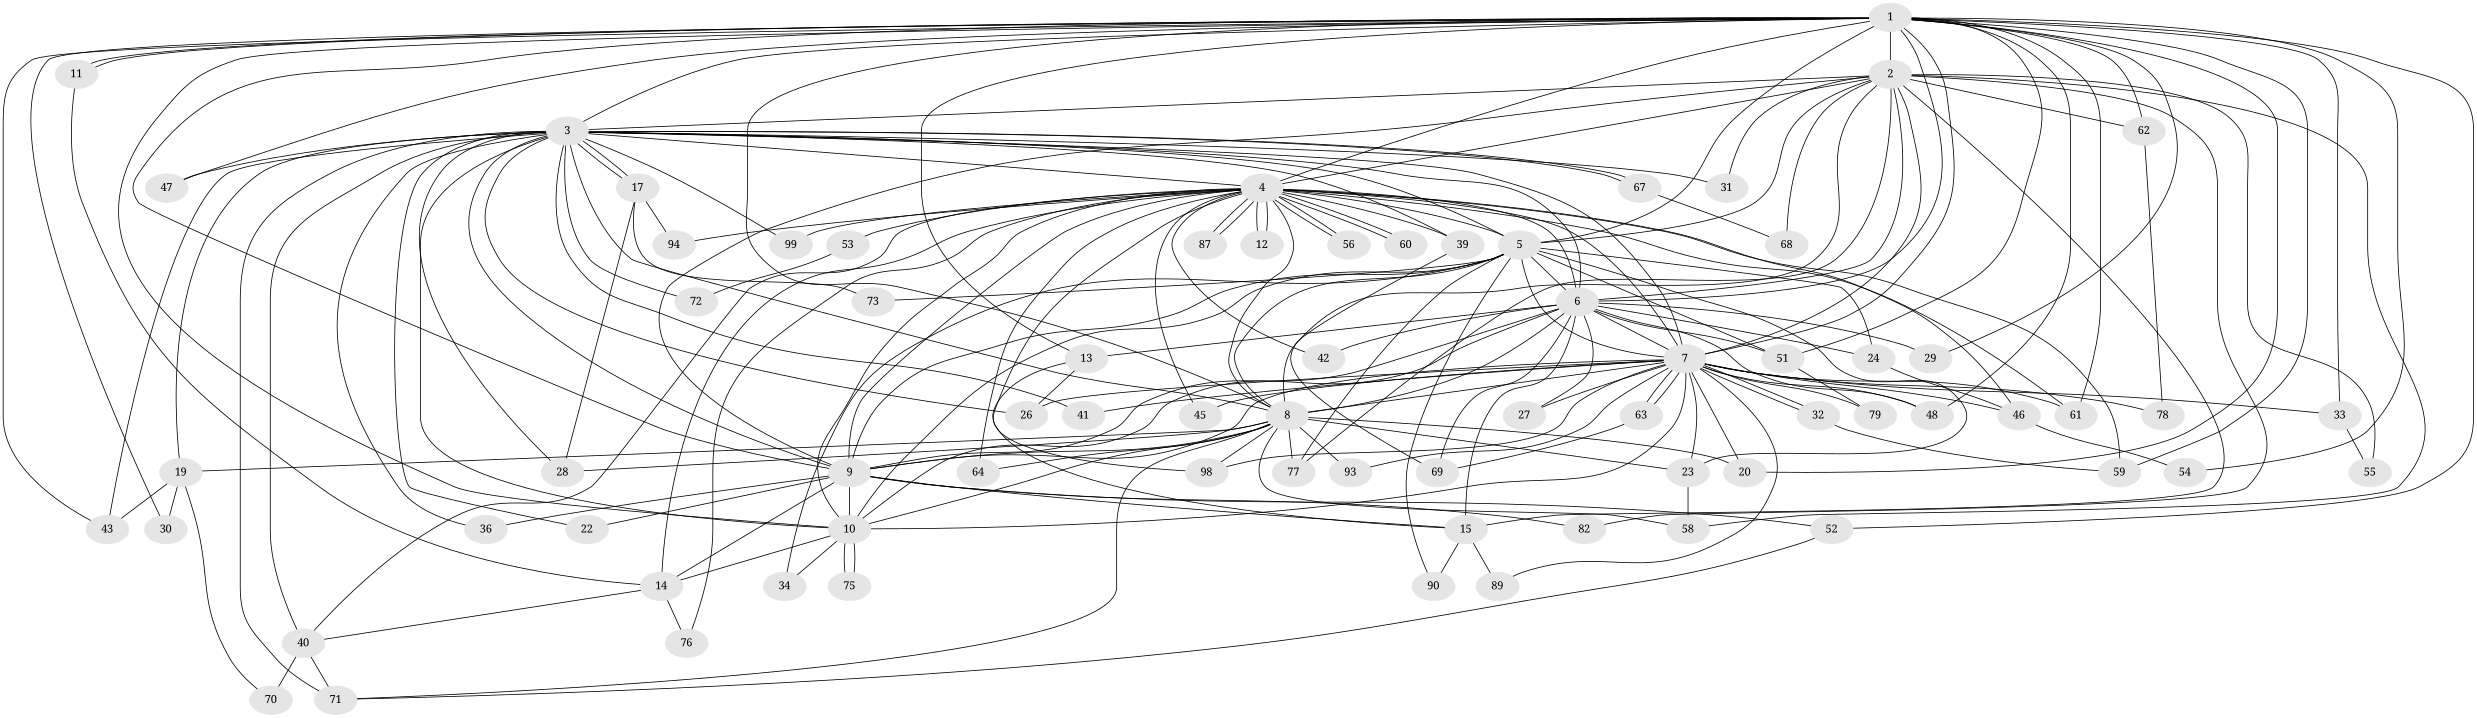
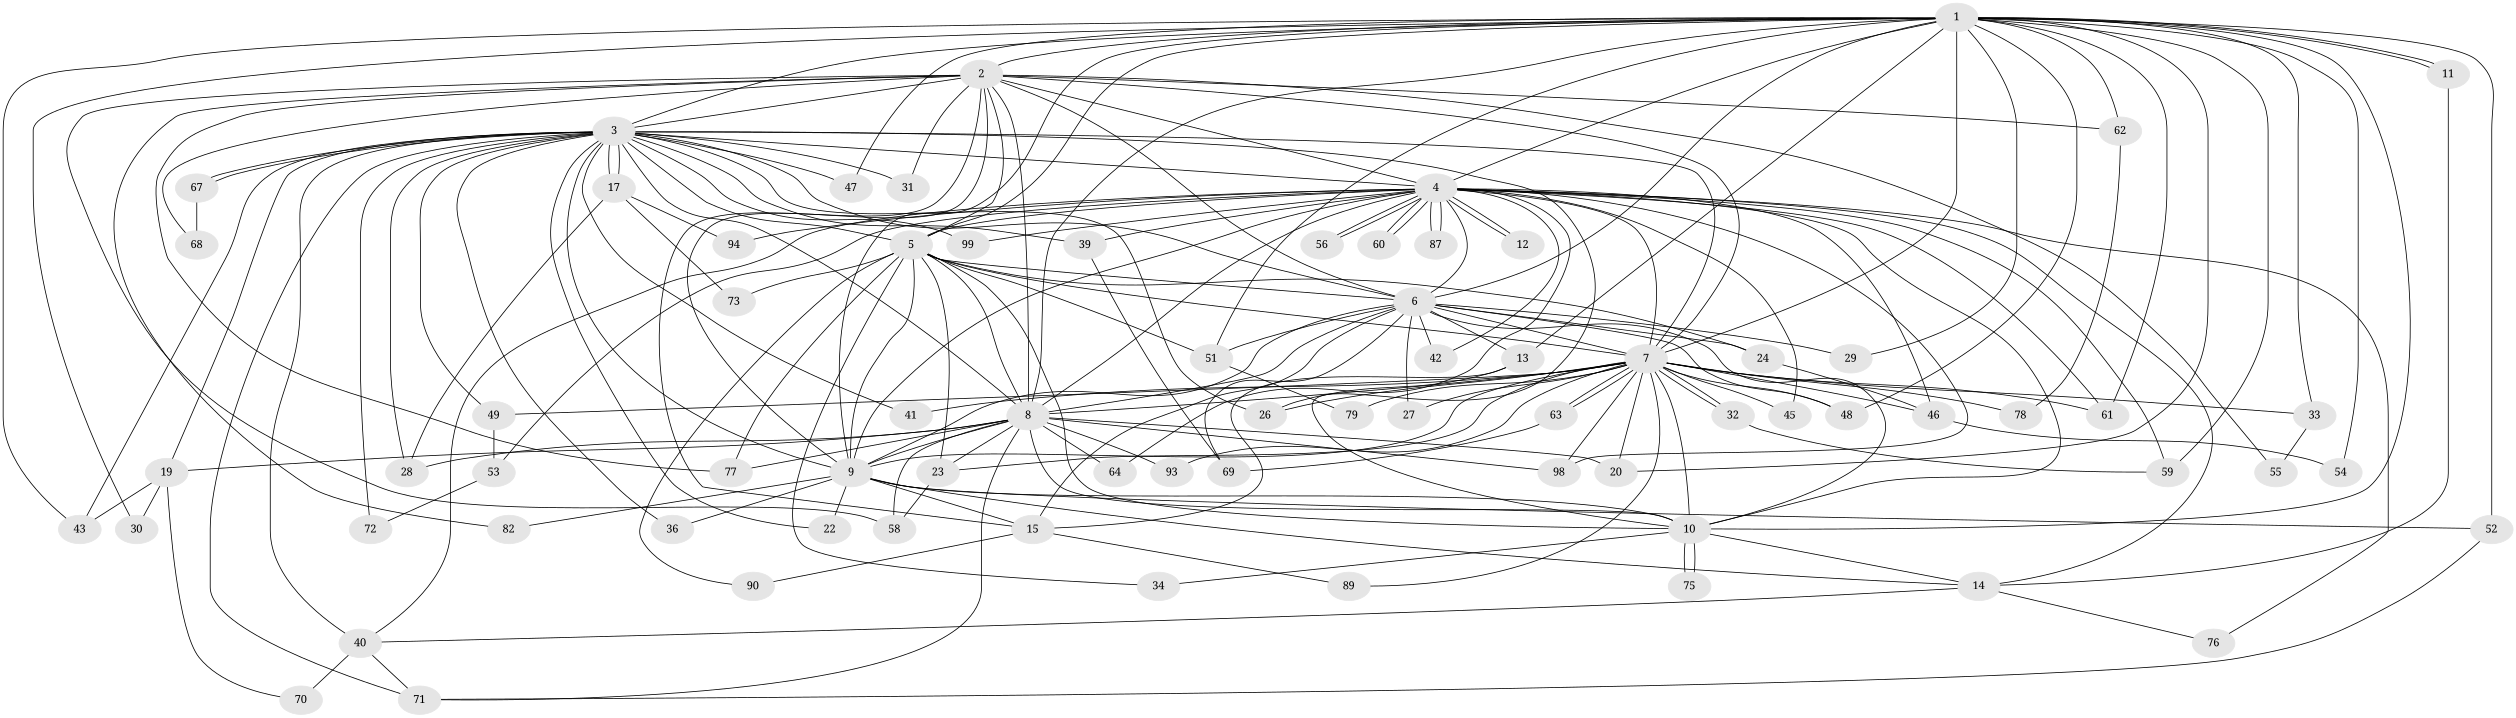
  graph {
    fontname="Noto Serif"
    node [color=gray90 fontname="Noto Serif" style=filled]
    edge [fontname="Noto Serif"]
    2 [super="+57+21"]
    3
    4
    5
    6
    7 [super="+25"]
    8
    9
    62
    15
    31
    55
    58 [super="+102"]
    68
    77 [super="+84"]
    82
    1
    10 [super="+16+80+104+105+37"]
    11
    13 [super="+107+18"]
    20 [super="+38"]
    29
    30
    33 [super="+83"]
    43 [super="+81"]
    47
    48 [super="+88"]
    51 [super="+92"]
    52 [super="+86"]
    54
    59
    61 [super="+101"]
    17
    19
    22
    26
    28 [super="+91"]
    36
    39 [super="+103"]
    40 [super="+66+44"]
    41
+   49 [super="+50"]
    67
    71 [super="+97+74"]
    72
    99
    12
    14 [super="+85"]
    42
    45
    46 [super="+100"]
    53
    56
    60
    64
    76
    87
    94
    98
    23 [super="+106"]
    24
    34
    73
    90
    27
    69
    32 [super="+65"]
    63
    78
    79
    89
    93
    75
    70
    2 -- 3
    2 -- 4
    2 -- 5
    2 -- 6
    2 -- 7 [weight=2]
    2 -- 8
    2 -- 9
    2 -- 62
    2 -- 15
    2 -- 31
    2 -- 55
    2 -- 58
    2 -- 68
    2 -- 77
    2 -- 82
    3 -- 4
    3 -- 5
    3 -- 6
    3 -- 7 [weight=2]
    3 -- 8
    3 -- 9
    3 -- 31
    3 -- 10 [weight=2]
    3 -- 43
    3 -- 47
    3 -- 17
    3 -- 17
    3 -- 19
    3 -- 22
    3 -- 26
    3 -- 28
    3 -- 36
    3 -- 39
    3 -- 40 [weight=2]
    3 -- 41
+   3 -- 49 [weight=2]
    3 -- 67
    3 -- 67
    3 -- 71
    3 -- 72
    3 -- 99
    4 -- 5
    4 -- 6
    4 -- 7
    4 -- 8
    4 -- 9
    4 -- 10
    4 -- 59
    4 -- 61
    4 -- 39
    4 -- 40
    4 -- 99
    4 -- 12
    4 -- 12
    4 -- 14
    4 -- 42
    4 -- 45
    4 -- 46
    4 -- 53
    4 -- 56
    4 -- 56
    4 -- 60
    4 -- 60
    4 -- 64
    4 -- 76
    4 -- 87
    4 -- 87
    4 -- 94
    4 -- 98
    5 -- 6
    5 -- 7
    5 -- 8
    5 -- 9
    5 -- 77
    5 -- 10 [weight=2]
    5 -- 51
    5 -- 23
    5 -- 24
    5 -- 34
    5 -- 73
    5 -- 90
    6 -- 7
    6 -- 8
    6 -- 9
    6 -- 15
    6 -- 10
    6 -- 13
    6 -- 29
    6 -- 48
    6 -- 51
    6 -- 42
    6 -- 24
    6 -- 27
    6 -- 69
    7 -- 8
    7 -- 9
    7 -- 10 [weight=2]
    7 -- 20
    7 -- 33
    7 -- 48
    7 -- 61
    7 -- 26
    7 -- 41
+   7 -- 49
    7 -- 45
    7 -- 46
    7 -- 98
    7 -- 23
    7 -- 27
    7 -- 32
    7 -- 32
    7 -- 63
    7 -- 63
    7 -- 78
    7 -- 79
    7 -- 89
    7 -- 93
    8 -- 9
    8 -- 58
    8 -- 77
    8 -- 10
    8 -- 20
    8 -- 19
    8 -- 28
    8 -- 71
    8 -- 64
    8 -- 98
    8 -- 23
    8 -- 93
    9 -- 15
    9 -- 82
    9 -- 10 [weight=2]
    9 -- 52 [weight=2]
    9 -- 22
    9 -- 36
    9 -- 14
    62 -- 78
    15 -- 90
    15 -- 89
    1 -- 2 [weight=2]
    1 -- 3
    1 -- 4
    1 -- 5
    1 -- 6
    1 -- 7
    1 -- 8
    1 -- 9
    1 -- 62
    1 -- 10
    1 -- 11
    1 -- 11
    1 -- 13
    1 -- 20
    1 -- 29
    1 -- 30
    1 -- 33 [weight=2]
    1 -- 43
    1 -- 47
    1 -- 48
    1 -- 51
    1 -- 52
    1 -- 54
    1 -- 59
    1 -- 61
    10 -- 14
    10 -- 34
    10 -- 75
    10 -- 75
    11 -- 14
    13 -- 15
    13 -- 26
    33 -- 55
    51 -- 79
    52 -- 71
    17 -- 28
    17 -- 94
    17 -- 73
    19 -- 30
    19 -- 43
    19 -- 70
    39 -- 69
    40 -- 71
    40 -- 70
+   49 -- 53
    67 -- 68
    14 -- 40
    14 -- 76
    46 -- 54
    53 -- 72
    23 -- 58
    24 -- 46
    32 -- 59
    63 -- 69
  }
